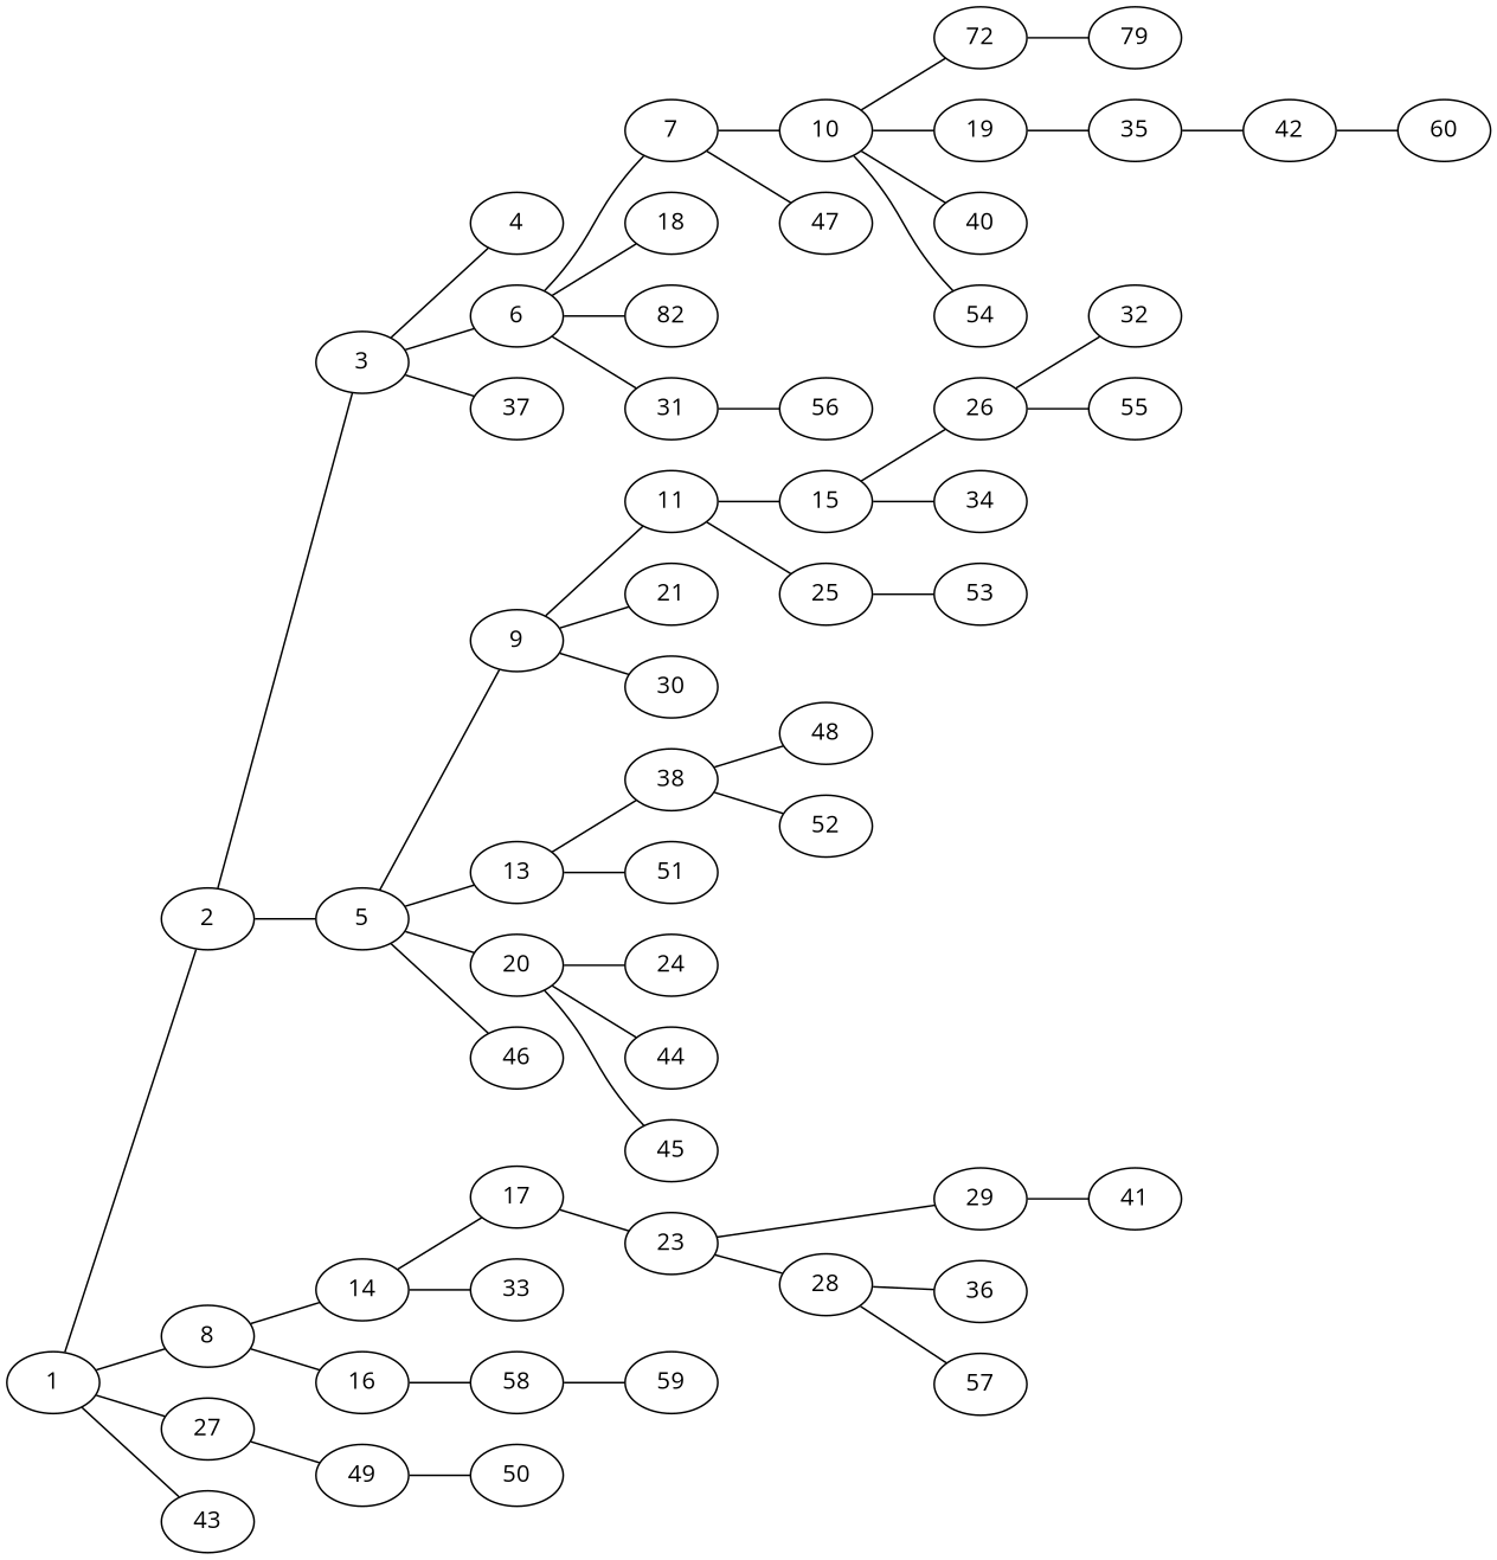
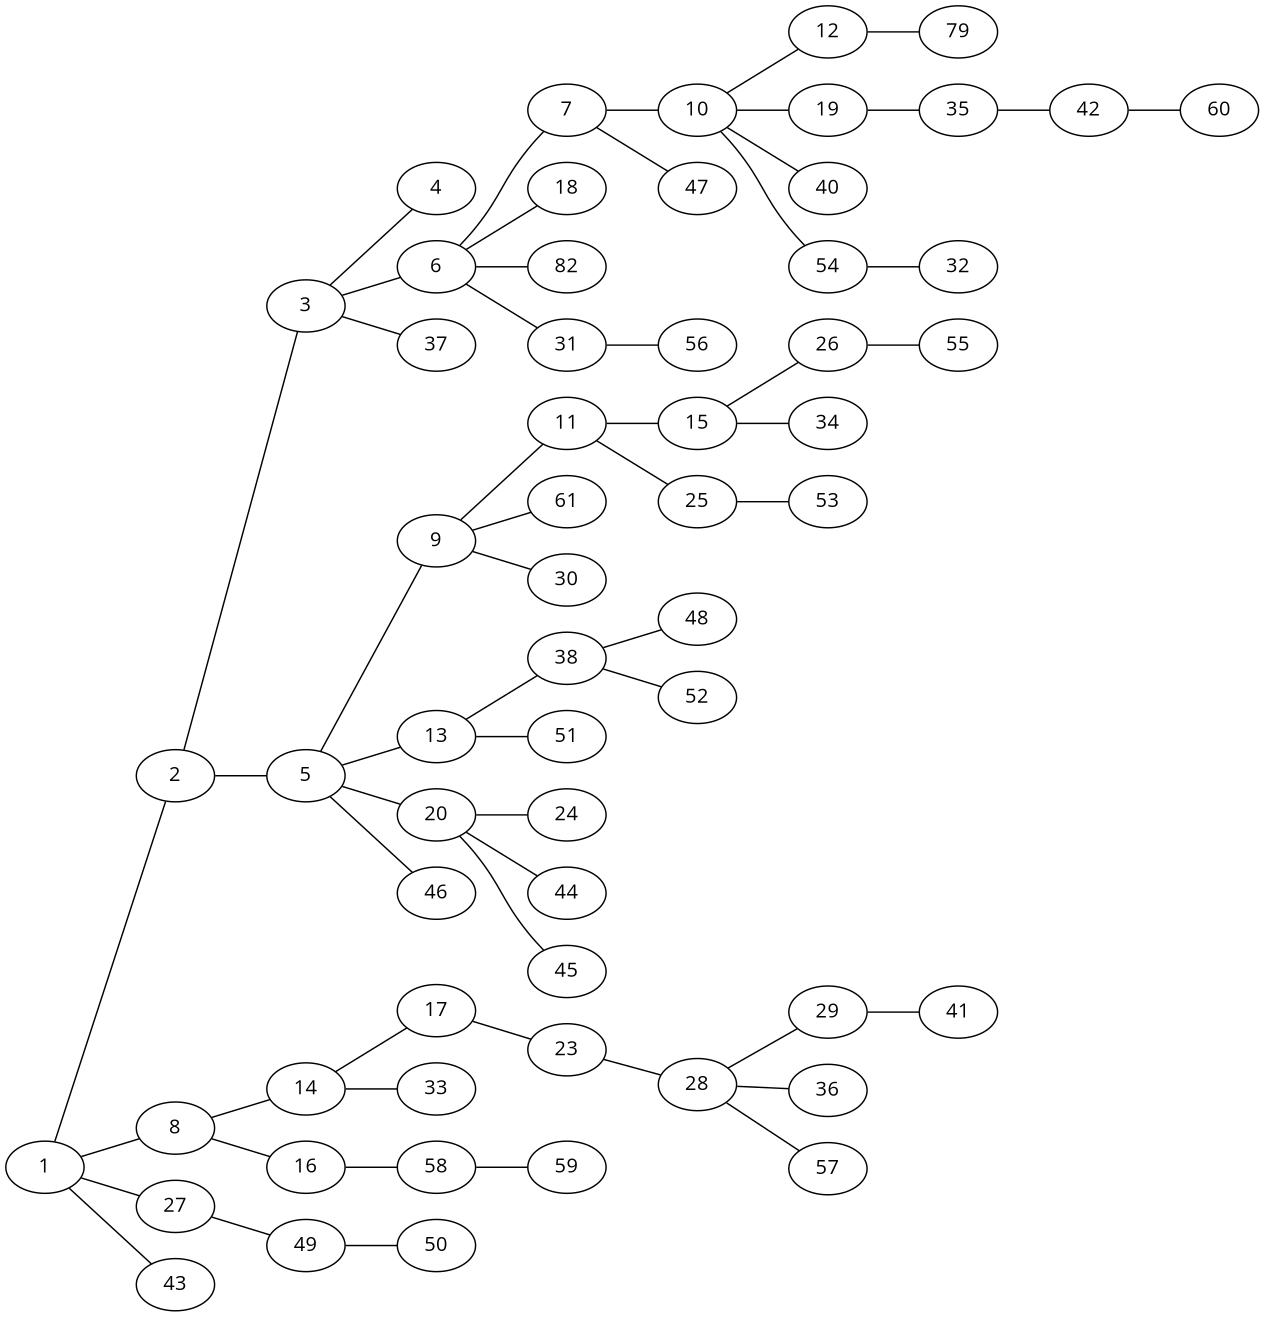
  graph {
    fontname="Open Sans"
    rankdir=LR
    node [fontname="Open Sans"]
    edge [fontname="Open Sans"]
    1
    2
    8
    27
    43
    3
    5
    14
    16
    49
    4
    6
    37
    9
    13
    20
    46
    17
    33
    58
    50
    7
    18
    n24 [label=82]
    31
    11
-   21
+   21 [label=61]
    30
    38
    51
    24
    44
    45
    10
    47
    56
    15
    25
    48
    52
-   12 [label=72]
+   12
    19
    40
    54
    n45 [label=79]
    35
    23
    59
    26
    34
    53
    42
    32
    55
    28
    29
    36
    57
    60
    41
    1 -- 2
    1 -- 8
    1 -- 27
    1 -- 43
    2 -- 3
    2 -- 5
    8 -- 14
    8 -- 16
    27 -- 49
    3 -- 4
    3 -- 6
    3 -- 37
    5 -- 9
    5 -- 13
    5 -- 20
    5 -- 46
    14 -- 17
    14 -- 33
    16 -- 58
    49 -- 50
    6 -- 7
    6 -- 18
    6 -- n24
    6 -- 31
    9 -- 11
    9 -- 21
    9 -- 30
    13 -- 38
    13 -- 51
    20 -- 24
    20 -- 44
    20 -- 45
    17 -- 23
    58 -- 59
    7 -- 10
    7 -- 47
    31 -- 56
    11 -- 15
    11 -- 25
    38 -- 48
    38 -- 52
    10 -- 12
    10 -- 19
    10 -- 40
    10 -- 54
    15 -- 26
    15 -- 34
    25 -- 53
    12 -- n45
    19 -- 35
    35 -- 42
    23 -- 28
-   26 -- 32
+   54 -- 32
    26 -- 55
    42 -- 60
-   23 -- 29
+   28 -- 29
    28 -- 36
    28 -- 57
    29 -- 41
  }
